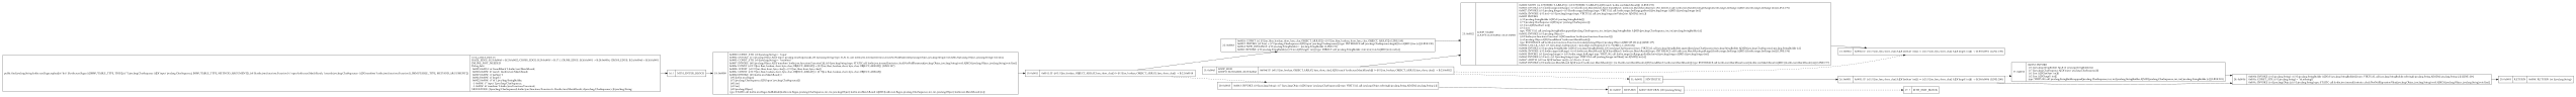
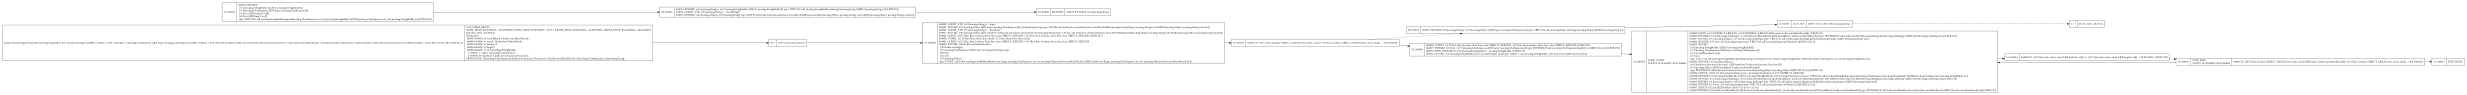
  digraph {
    fontname="EB Garamond"
    rankdir=LR
    node [fontname="EB Garamond" shape=record]
    edge [fontname="EB Garamond"]
    n1 [label="{16\:\ ?|MTH_ENTER_BLOCK\l}"]
    n2 [label="{18\:\ 0x0000|0x0000: CONST_STR  (r0 I:java.lang.String) =  \"input\" \l0x0002: INVOKE  (r7 I:java.lang.Object A[D('input' java.lang.CharSequence)]), (r0 I:java.lang.String) type: STATIC call: kotlin.jvm.internal.Intrinsics.checkNotNullParameter(java.lang.Object, java.lang.String):void A[MD:(java.lang.Object, java.lang.String):void (m)]\l0x0005: CONST_STR  (r0 I:java.lang.String) =  \"transform\" \l0x0007: INVOKE  (r8 I:java.lang.Object A[D('transform' kotlin.jvm.functions.Function1)]), (r0 I:java.lang.String) type: STATIC call: kotlin.jvm.internal.Intrinsics.checkNotNullParameter(java.lang.Object, java.lang.String):void A[MD:(java.lang.Object, java.lang.String):void (m)]\l0x000a: CONST  (r0 I:??[int, float, boolean, short, byte, char, OBJECT, ARRAY]) = (0 ??[int, float, boolean, short, byte, char, OBJECT, ARRAY])  (LINE:187)\l0x000b: CONST  (r1 I:??[int, float, short, byte, char]) = (2 ??[int, float, short, byte, char]) \l0x000c: CONST  (r2 I:??[int, float, boolean, short, byte, char, OBJECT, ARRAY]) = (0 ??[int, float, boolean, short, byte, char, OBJECT, ARRAY]) \l0x000d: INVOKE  (r0 I:kotlin.text.MatchResult) = \l  (r9 I:kotlin.text.Regex)\l  (r7 I:java.lang.CharSequence A[D('input' java.lang.CharSequence)])\l  (r0 I:int)\l  (r1 I:int)\l  (r2 I:java.lang.Object)\l type: STATIC call: kotlin.text.Regex.find$default(kotlin.text.Regex, java.lang.CharSequence, int, int, java.lang.Object):kotlin.text.MatchResult A[MD:(kotlin.text.Regex, java.lang.CharSequence, int, int, java.lang.Object):kotlin.text.MatchResult (m)]\l}"]
    n3 [label="{19\:\ 0x0011|0x0011: IF  (r0 I:??[int, boolean, OBJECT, ARRAY, byte, short, char]) != (0 ??[int, boolean, OBJECT, ARRAY, byte, short, char])  \-\> B:22:0x0018 \l}"]
    n4 [label="{20\:\ 0x0013|0x0013: INVOKE  (r0 I:java.lang.String) = (r7 I:java.lang.Object A[D('input' java.lang.CharSequence)]) type: VIRTUAL call: java.lang.Object.toString():java.lang.String A[MD:():java.lang.String (c)]\l}"]
    n5 [label="{22\:\ 0x0018|0x0018: CONST  (r1 I:??[int, float, boolean, short, byte, char, OBJECT, ARRAY]) = (0 ??[int, float, boolean, short, byte, char, OBJECT, ARRAY])  (LINE:189)\l0x0019: INVOKE  (r2 I:int) = (r7 I:java.lang.CharSequence A[D('input' java.lang.CharSequence)]) type: INTERFACE call: java.lang.CharSequence.length():int A[MD:():int (c)] (LINE:190)\l0x001d: NEW_INSTANCE  (r3 I:java.lang.StringBuilder) =  java.lang.StringBuilder  (LINE:191)\l0x001f: INVOKE  (r3 I:java.lang.StringBuilder), (r2 I:int A[D('length' int)]) type: DIRECT call: java.lang.StringBuilder.\<init\>(int):void A[MD:(int):void (c)]\l}"]
    n6 [label="{21\:\ 0x0017|RETURN\l|0x0017: RETURN  (r0 I:java.lang.String) \l}"]
    n7 [label="{23\:\ 0x0022|LOOP_START\lLOOP:0: B:23:0x0022\-\>B:25:0x004f\l|0x0022: MOVE  (r4 I:??[OBJECT, ARRAY]) = (r0 I:??[OBJECT, ARRAY] A[D('match' kotlin.text.MatchResult)])  (LINE:193)\l0x0023: INVOKE  (r5 I:kotlin.ranges.IntRange) = (r4 I:kotlin.text.MatchResult A[D('foundMatch' kotlin.text.MatchResult)]) type: INTERFACE call: kotlin.text.MatchResult.getRange():kotlin.ranges.IntRange A[MD:():kotlin.ranges.IntRange (m)] (LINE:194)\l0x0027: INVOKE  (r5 I:java.lang.Integer) = (r5 I:kotlin.ranges.IntRange) type: VIRTUAL call: kotlin.ranges.IntRange.getStart():java.lang.Integer A[MD:():java.lang.Integer (m)]\l0x002b: INVOKE  (r5 I:int) = (r5 I:java.lang.Integer) type: VIRTUAL call: java.lang.Integer.intValue():int A[MD:():int (c)]\l0x002f: INVOKE  \l  (r3 I:java.lang.StringBuilder A[D('sb' java.lang.StringBuilder)])\l  (r7 I:java.lang.CharSequence A[D('input' java.lang.CharSequence)])\l  (r1 I:int A[D('lastStart' int)])\l  (r5 I:int)\l type: VIRTUAL call: java.lang.StringBuilder.append(java.lang.CharSequence, int, int):java.lang.StringBuilder A[MD:(java.lang.CharSequence, int, int):java.lang.StringBuilder (c)]\l0x0032: INVOKE  (r5 I:java.lang.Object) = \l  (r8 I:kotlin.jvm.functions.Function1 A[D('transform' kotlin.jvm.functions.Function1)])\l  (r4 I:java.lang.Object A[D('foundMatch' kotlin.text.MatchResult)])\l type: INTERFACE call: kotlin.jvm.functions.Function1.invoke(java.lang.Object):java.lang.Object A[MD:(P1):R (m)] (LINE:195)\l0x0036: CHECK_CAST (r5 I:java.lang.CharSequence) = (java.lang.CharSequence) (r5 I:??[OBJECT, ARRAY]) \l0x0038: INVOKE  (r3 I:java.lang.StringBuilder A[D('sb' java.lang.StringBuilder)]), (r5 I:java.lang.CharSequence) type: VIRTUAL call: java.lang.StringBuilder.append(java.lang.CharSequence):java.lang.StringBuilder A[MD:(java.lang.CharSequence):java.lang.StringBuilder (c)]\l0x003b: INVOKE  (r5 I:kotlin.ranges.IntRange) = (r4 I:kotlin.text.MatchResult A[D('foundMatch' kotlin.text.MatchResult)]) type: INTERFACE call: kotlin.text.MatchResult.getRange():kotlin.ranges.IntRange A[MD:():kotlin.ranges.IntRange (m)] (LINE:196)\l0x003f: INVOKE  (r5 I:java.lang.Integer) = (r5 I:kotlin.ranges.IntRange) type: VIRTUAL call: kotlin.ranges.IntRange.getEndInclusive():java.lang.Integer A[MD:():java.lang.Integer (m)]\l0x0043: INVOKE  (r5 I:int) = (r5 I:java.lang.Integer) type: VIRTUAL call: java.lang.Integer.intValue():int A[MD:():int (c)]\l0x0047: ARITH  (r1 I:int A[D('lastStart' int)]) = (r5 I:int) + (1 int) \l0x0049: INVOKE  (r0 I:kotlin.text.MatchResult A[D('match' kotlin.text.MatchResult)]) = (r4 I:kotlin.text.MatchResult A[D('foundMatch' kotlin.text.MatchResult)]) type: INTERFACE call: kotlin.text.MatchResult.next():kotlin.text.MatchResult A[MD:():kotlin.text.MatchResult (m)] (LINE:197)\l}"]
    n8 [label="{17\:\ ?|MTH_EXIT_BLOCK\l}"]
    n9 [label="{24\:\ 0x004d|0x004d: IF  (r1 I:??[int, byte, short, char] A[D('lastStart' int)]) \>= (r2 I:??[int, byte, short, char] A[D('length' int)])  \-\> B:30:0x0051  (LINE:198)\l}"]
    n10 [label="{25\:\ 0x004f|LOOP_END\lLOOP:0: B:23:0x0022\-\>B:25:0x004f\l|0x004f: IF  (r0 I:??[int, boolean, OBJECT, ARRAY, byte, short, char] A[D('match' kotlin.text.MatchResult)]) != (0 ??[int, boolean, OBJECT, ARRAY, byte, short, char])  \-\> B:23:0x0022 \l}"]
    n11 [label="{31\:\ 0x0051|SYNTHETIC\l}"]
-   n12 [label="{26\:\ 0x0051|0x0051: IF  (r1 I:??[int, byte, short, char] A[D('lastStart' int)]) \>= (r2 I:??[int, byte, short, char] A[D('length' int)])  \-\> B:28:0x0056  (LINE:200)\l}"]
    n13 [label="{27\:\ 0x0053|0x0053: INVOKE  \l  (r3 I:java.lang.StringBuilder A[D('sb' java.lang.StringBuilder)])\l  (r7 I:java.lang.CharSequence A[D('input' java.lang.CharSequence)])\l  (r1 I:int A[D('lastStart' int)])\l  (r2 I:int A[D('length' int)])\l type: VIRTUAL call: java.lang.StringBuilder.append(java.lang.CharSequence, int, int):java.lang.StringBuilder A[MD:(java.lang.CharSequence, int, int):java.lang.StringBuilder (c)] (LINE:201)\l}"]
    n14 [label="{28\:\ 0x0056|0x0056: INVOKE  (r4 I:java.lang.String) = (r3 I:java.lang.StringBuilder A[D('sb' java.lang.StringBuilder)]) type: VIRTUAL call: java.lang.StringBuilder.toString():java.lang.String A[MD:():java.lang.String (c)] (LINE:204)\l0x005a: CONST_STR  (r5 I:java.lang.String) =  \"sb.toString()\" \l0x005c: INVOKE  (r4 I:java.lang.Object), (r5 I:java.lang.String) type: STATIC call: kotlin.jvm.internal.Intrinsics.checkNotNullExpressionValue(java.lang.Object, java.lang.String):void A[MD:(java.lang.Object, java.lang.String):void (m)]\l}"]
    n15 [label="{29\:\ 0x005f|RETURN\l|0x005f: RETURN  (r4 I:java.lang.String) \l}"]
    n16 [label="{public final java.lang.String kotlin.text.Regex.replace((r6 'this' I:kotlin.text.Regex A[IMMUTABLE_TYPE, THIS]), (r7 I:java.lang.CharSequence A[D('input' java.lang.CharSequence), IMMUTABLE_TYPE, METHOD_ARGUMENT]), (r8 I:kotlin.jvm.functions.Function1\<? super kotlin.text.MatchResult, ? extends java.lang.CharSequence\> A[D('transform' kotlin.jvm.functions.Function1), IMMUTABLE_TYPE, METHOD_ARGUMENT]))  | USE_LINES_HINTS\lBACK_EDGE: B:25:0x004f \-\> B:23:0x0022, CROSS_EDGE: B:29:0x005f \-\> B:17:?, CROSS_EDGE: B:26:0x0051 \-\> B:28:0x0056, CROSS_EDGE: B:24:0x004d \-\> B:26:0x0051\lINLINE_NOT_NEEDED\lDebug Info:\l  0x0023\-0x0051: r4 'foundMatch' Lkotlin\/text\/MatchResult;\l  0x0018\-0x005f: r0 'match' Lkotlin\/text\/MatchResult;\l  0x0019\-0x005f: r1 'lastStart' I\l  0x001d\-0x005f: r2 'length' I\l  0x0022\-0x005f: r3 'sb' Ljava\/lang\/StringBuilder;\l  \-1 \-0x005f: r7 'input' Ljava\/lang\/CharSequence;\l  \-1 \-0x005f: r8 'transform' Lkotlin\/jvm\/functions\/Function1;\lSIGNATURE: (Ljava\/lang\/CharSequence;Lkotlin\/jvm\/functions\/Function1\<\-Lkotlin\/text\/MatchResult;+Ljava\/lang\/CharSequence;\>;)Ljava\/lang\/String;\l}"]
    n1 -> n2
    n2 -> n3
    n3 -> n4 [style=dashed]
    n3 -> n5
    n4 -> n6
    n5 -> n7
    n6 -> n8 [style=dashed]
    n7 -> n9
-   n10 -> n9 [style=dashed]
+   n9 -> n10 [style=dashed]
    n10 -> n7
    n10 -> n11 [style=dashed]
-   n11 -> n12
-   n12 -> n13 [style=dashed]
-   n12 -> n14
    n13 -> n14
    n14 -> n15
    n16 -> n1
  }
